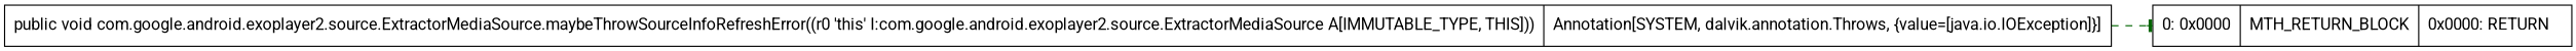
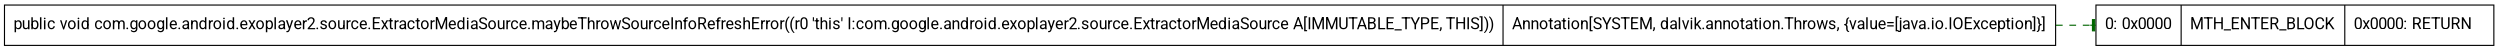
  digraph {
    rankdir=LR
    fontname=Roboto
    node [shape=record fontname=Roboto]
-   n1 [label="{0\:\ 0x0000|MTH_RETURN_BLOCK\l|0x0000: RETURN   \l}"]
+   n1 [label="{0\:\ 0x0000|MTH_ENTER_BLOCK\l|0x0000: RETURN   \l}"]
    n2 [label="{public void com.google.android.exoplayer2.source.ExtractorMediaSource.maybeThrowSourceInfoRefreshError((r0 'this' I:com.google.android.exoplayer2.source.ExtractorMediaSource A[IMMUTABLE_TYPE, THIS]))  | Annotation[SYSTEM, dalvik.annotation.Throws, \{value=[java.io.IOException]\}]\l}"]
    n2 -> n1 [color=darkgreen style=dashed arrowhead=tee fontname=Roboto]
  }
